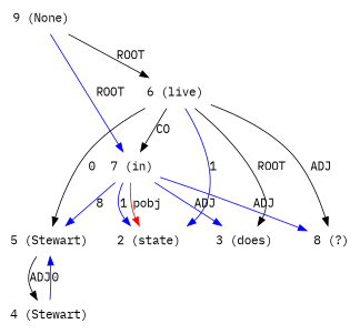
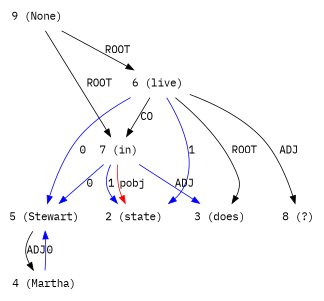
  digraph {
    fontname="IBM Plex Mono"
    node [fontname="IBM Plex Mono" shape=plaintext]
    edge [dir=forward fontname="IBM Plex Mono" color=blue]
    n1 [label="9 (None)"]
    n2 [label="6 (live)"]
    n3 [label="7 (in)"]
    n4 [label="2 (state)"]
    n5 [label="3 (does)"]
    n6 [label="5 (Stewart)"]
    n7 [label="8 (?)"]
-   n8 [label="4 (Stewart)"]
+   n8 [label="4 (Martha)"]
    n1 -> n2 [label=ROOT color=""]
-   n1 -> n3 [label=ROOT]
+   n1 -> n3 [color=black label=ROOT]
    n2 -> n3 [label=CO color=""]
    n2 -> n4 [label=1]
    n2 -> n5 [label=ROOT color=""]
-   n2 -> n6 [label=0 color=""]
+   n2 -> n6 [label=0]
    n2 -> n7 [label=ADJ color=""]
    n3 -> n4 [color=red label=pobj]
    n3 -> n4 [label=1]
    n3 -> n5 [label=ADJ]
-   n3 -> n6 [label=8]
-   n3 -> n7 [label=ADJ]
+   n3 -> n6 [label=0]
    n6 -> n8 [label=ADJ color=""]
    n8 -> n6 [label=0]
  }
